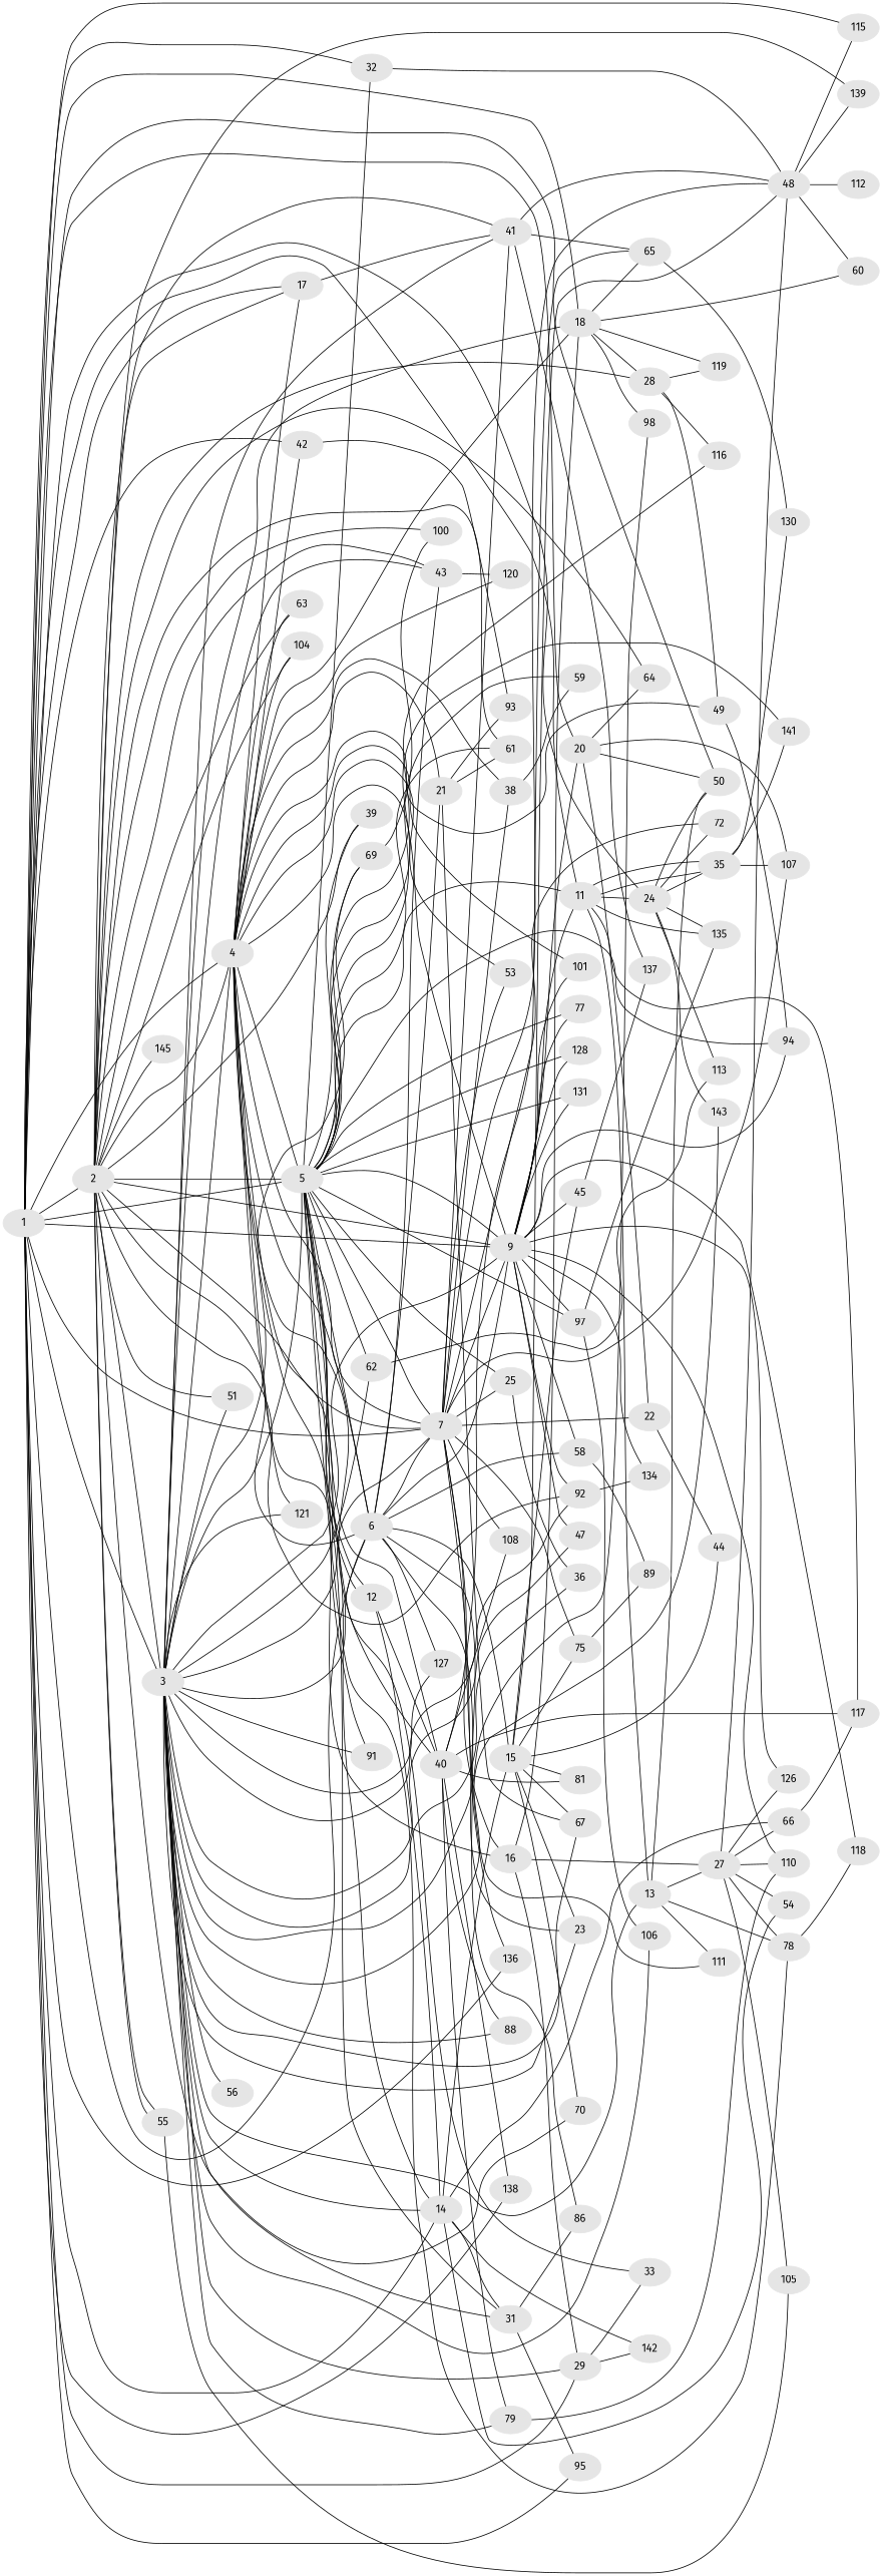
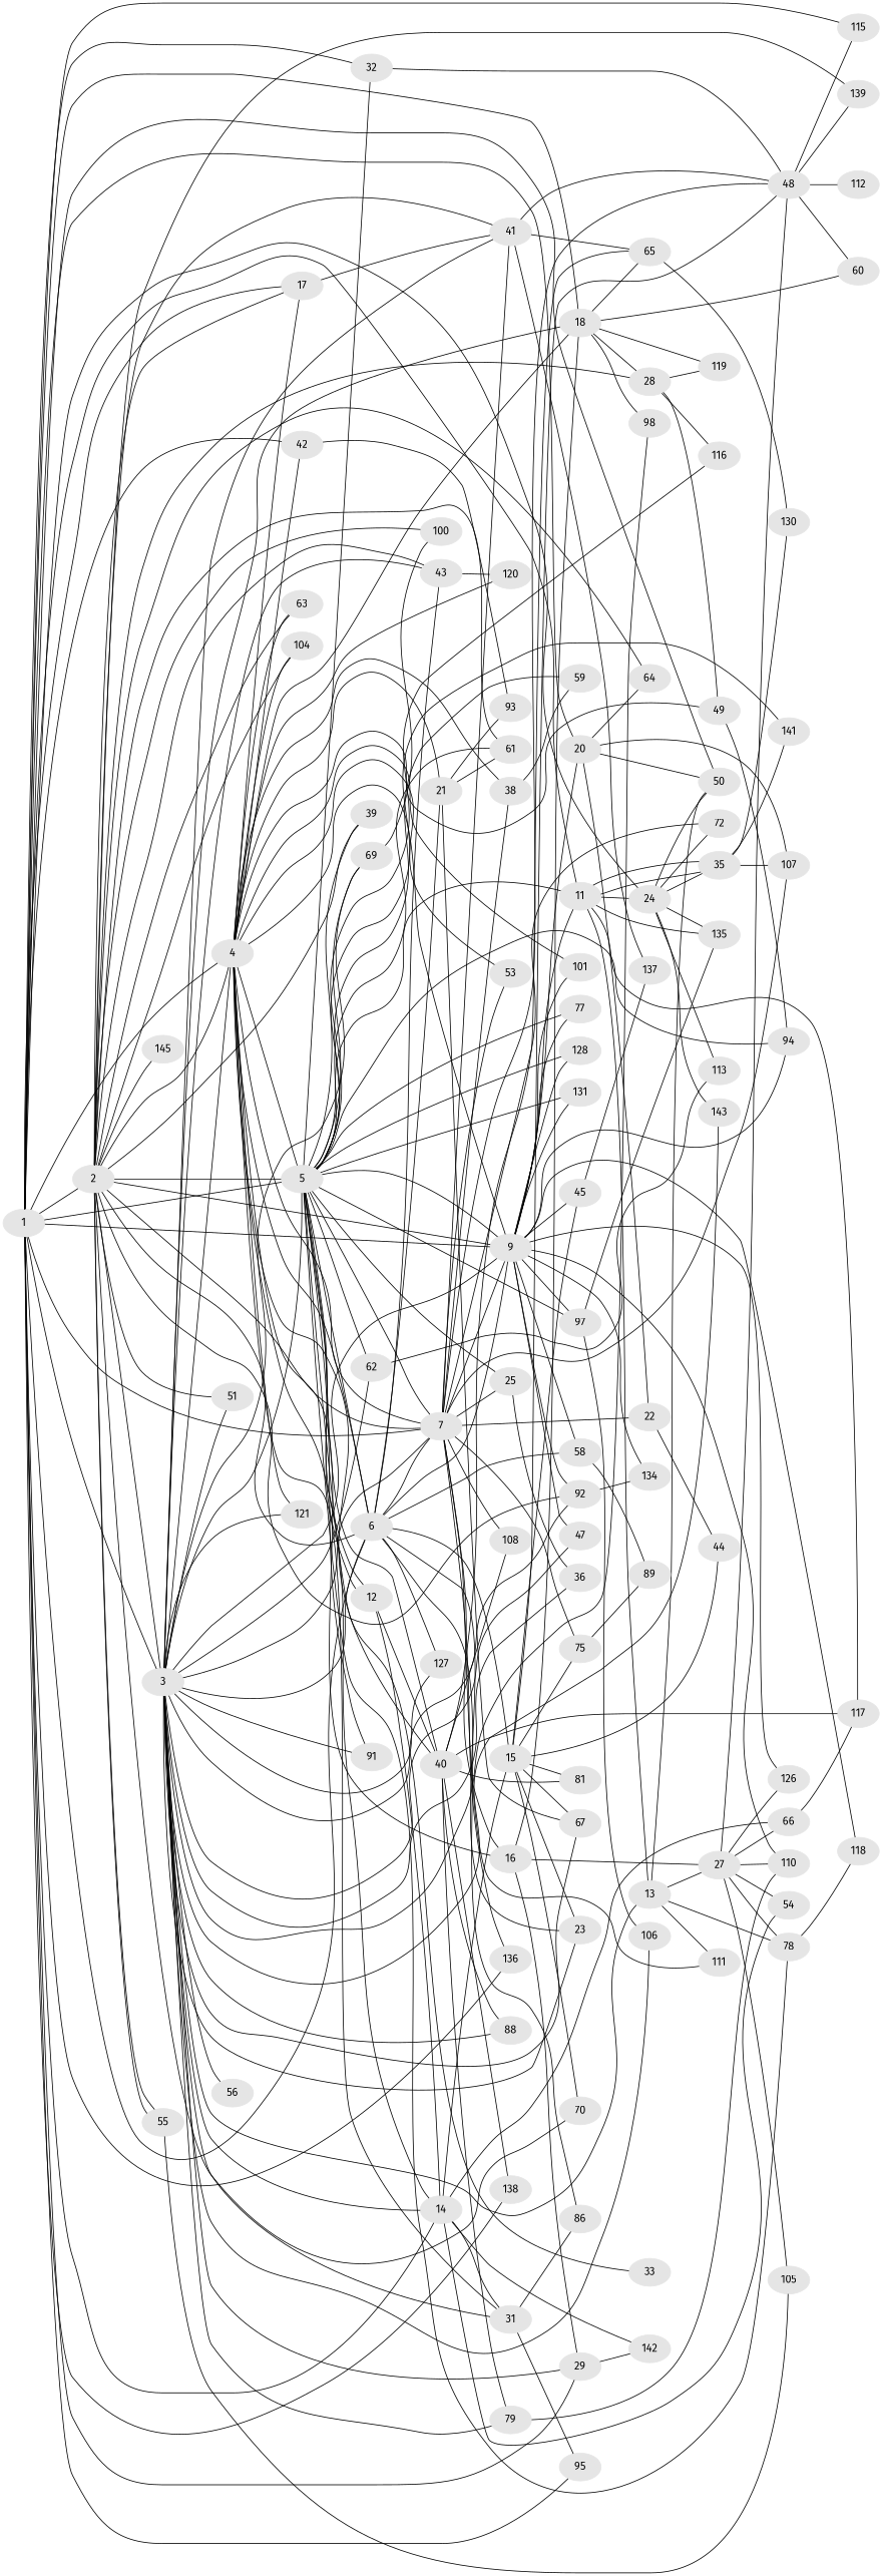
  graph {
    fontname="Fira Sans"
    rankdir=LR
    node [color=gray90 fontname="Fira Sans" style=filled]
    edge [fontname="Fira Sans"]
    1 [super="+103"]
    2 [super="+19"]
    3 [super="+8"]
    4 [super="+80"]
    5 [super="+34"]
    6 [super="+99"]
    7 [super="+71"]
    9 [super="+10"]
    11 [super="+96"]
    14 [super="+56"]
    17 [super="+114"]
    18 [super="+46"]
    20 [super="+30"]
    24 [super="+37"]
    29 [super="+140"]
    32
    42
    50 [super="+109"]
    95
    115
    136
    138
    28 [super="+74"]
    39
    41 [super="+52"]
    43 [super="+84"]
    51
    55
    61 [super="+83"]
    63
    64
    70
    92 [super="+122"]
    100
    104
    139
    145
    13 [super="+82"]
    23 [super="+129"]
    n40 [label=56]
    31
    36
    47
    62
    67 [super="+73"]
    69
    79
    88
    91
    98
    106
    121
    127
    143
    16 [super="+76"]
    21
    38
    40 [super="+57"]
    49
    53
    101
    120
    12 [super="+85"]
    25
    33
    59
    77
    78 [super="+123"]
    94 [super="+125"]
    97
    116
    128
    131
    141
    15 [super="+87"]
    58
    86
    22
    48 [super="+68"]
    72
    75
    107 [super="+124"]
    108
    111
    45
    110 [super="+132"]
    118
    126
    134
    35
    117 [super="+133"]
    135 [super="+144"]
    54
    66
    142
    60
    65 [super="+102"]
    119
    113
    93
    137
    105
    27 [super="+90"]
    81
    44
    89
    112
    130
    1 -- 2
    1 -- 3 [weight=2]
    1 -- 4
    1 -- 5
    1 -- 6
    1 -- 7
    1 -- 9 [weight=2]
    1 -- 11
    1 -- 14
    1 -- 17
    1 -- 18
    1 -- 20 [weight=2]
    1 -- 24
    1 -- 29
    1 -- 32
    1 -- 42
    1 -- 50
    1 -- 95
    1 -- 115
    1 -- 136
    1 -- 138
    2 -- 3 [weight=2]
    2 -- 4
    2 -- 5 [weight=3]
    2 -- 6
    2 -- 7
    2 -- 9 [weight=2]
    2 -- 17
    2 -- 28 [weight=2]
    2 -- 39
    2 -- 41
    2 -- 43
    2 -- 51
    2 -- 55
    2 -- 55
    2 -- 61
    2 -- 63
    2 -- 64
    2 -- 70
    2 -- 92
    2 -- 100
    2 -- 104
    2 -- 139
    2 -- 145
    3 -- 4 [weight=2]
    3 -- 5 [weight=2]
    3 -- 6 [weight=3]
    3 -- 7 [weight=2]
    3 -- 9 [weight=4]
    3 -- 14
    3 -- 18
    3 -- 29
    3 -- 41
    3 -- 43
    3 -- 51
    3 -- 92
    3 -- 13
    3 -- 23
    3 -- n40 [weight=2]
    3 -- 31
    3 -- 36
    3 -- 47
    3 -- 62
    3 -- 67
    3 -- 69
    3 -- 79
    3 -- 88
    3 -- 91
    3 -- 98
    3 -- 106
    3 -- 121
    3 -- 127
    3 -- 143
    4 -- 5
    4 -- 6
    4 -- 7
    4 -- 9 [weight=2]
    4 -- 14 [weight=2]
    4 -- 17
    4 -- 18
    4 -- 42
    4 -- 63
    4 -- 104
    4 -- 31
    4 -- 121
    4 -- 16
    4 -- 21
    4 -- 38
    4 -- 40
    4 -- 49
    4 -- 53
    4 -- 101
    4 -- 120
    5 -- 6
    5 -- 7
    5 -- 9 [weight=2]
    5 -- 11
    5 -- 32
    5 -- 39
    5 -- 61
    5 -- 62
    5 -- 69
    5 -- 91
    5 -- 40
    5 -- 12
    5 -- 12
    5 -- 25
    5 -- 33
    5 -- 59
    5 -- 77
    5 -- 78
    5 -- 94
    5 -- 97
    5 -- 116
    5 -- 128
    5 -- 131
    5 -- 141
    6 -- 7
    6 -- 9 [weight=2]
    6 -- 43
    6 -- 23
    6 -- 127
    6 -- 21
    6 -- 15
    6 -- 58
    6 -- 86
    7 -- 9 [weight=2]
    7 -- 136
    7 -- 41
    7 -- 16
    7 -- 38
    7 -- 53
    7 -- 25
    7 -- 22
    7 -- 48
    7 -- 72
    7 -- 75
    7 -- 107
    7 -- 108
    7 -- 111
    9 -- 11
    9 -- 20
    9 -- 92
    9 -- 47
    9 -- 101
    9 -- 77
    9 -- 94
    9 -- 97
    9 -- 128
    9 -- 131
    9 -- 58
    9 -- 45
    9 -- 110
    9 -- 118
    9 -- 126
    9 -- 134
    11 -- 24
    11 -- 13
    11 -- 35
    11 -- 35
    11 -- 117
    11 -- 135
    14 -- 31
    14 -- 15
    14 -- 54
    14 -- 66
    14 -- 142
    17 -- 41
    18 -- 28
    18 -- 98
    18 -- 60
    18 -- 65
    18 -- 119
    20 -- 50
    20 -- 64
    20 -- 22
    20 -- 107
    24 -- 50
    24 -- 143
    24 -- 72
    24 -- 35
    24 -- 135
    24 -- 113
-   29 -- 33
    29 -- 142
    32 -- 48
    42 -- 93
    28 -- 49
    28 -- 116
    28 -- 119
    41 -- 48
    41 -- 65
    41 -- 137
    43 -- 120
    55 -- 105
    92 -- 134
    13 -- 50
    13 -- 78
    13 -- 111
    13 -- 27
    31 -- 95
    31 -- 86
    62 -- 113
    69 -- 100
    79 -- 110
    16 -- 18
    16 -- 29
    16 -- 27
    21 -- 61
    21 -- 67
    21 -- 93
    38 -- 59
    40 -- 138
    40 -- 79
    40 -- 88
    40 -- 108
    40 -- 117
    40 -- 65
    40 -- 81
    49 -- 94
    12 -- 14
    12 -- 40
    25 -- 36
    78 -- 118
    97 -- 106
    97 -- 135
    15 -- 70
    15 -- 23
    15 -- 67
    15 -- 48
    15 -- 75
    15 -- 45
    15 -- 81
    15 -- 44
    58 -- 89
    22 -- 44
    48 -- 115
    48 -- 139
    48 -- 60
    48 -- 112 [weight=2]
    75 -- 89
    45 -- 137
    35 -- 141
    35 -- 107
    35 -- 130
    66 -- 117
    65 -- 130
    27 -- 78
    27 -- 48
    27 -- 110
    27 -- 126
    27 -- 54
    27 -- 66
    27 -- 105
  }
